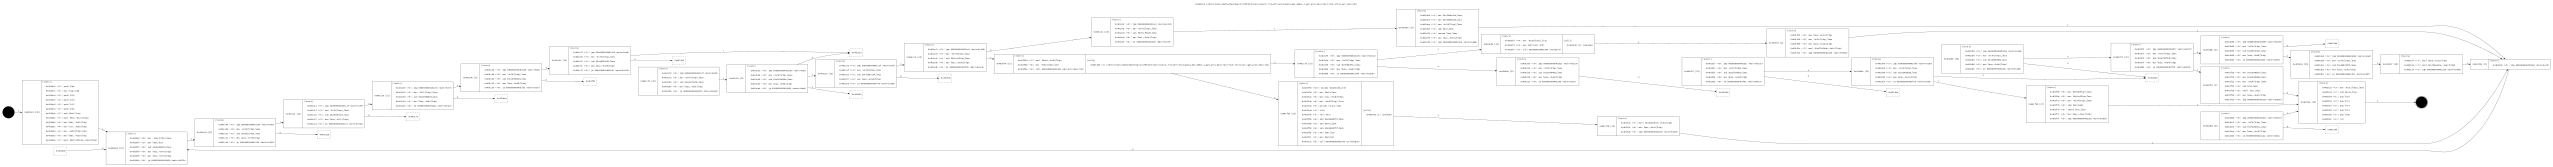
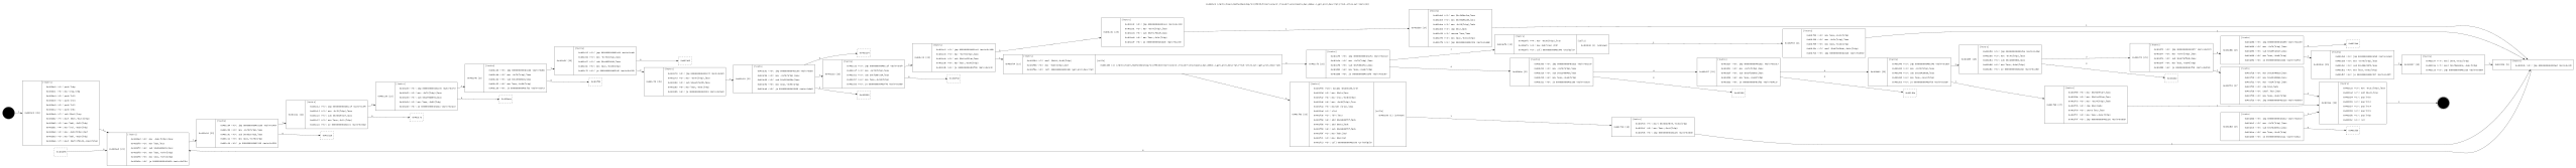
  digraph {
    fontname="Source Code Pro"
    label="0x401bc0 (/mnt/c/Users/mathe/Desktop/tcc/POCII/binaries/extr_linuxdriversatasata_dwc_460ex.c_get_prot_descript_Final-ollvm.out::main(0))"
    labelloc=t
    rankdir=LR
    node [fontname="Source Code Pro" shape=record]
    edge [fontname="Source Code Pro"]
    Entry [fillcolor=black height=0.3 shape=circle style=filled width=0.3]
    n2 [label="{\n     0x401bc0 [45]\l\n     | [instrs]\l\n     &nbsp;&nbsp;0x401bc0 \<+1\>: push %rbp\l\n     &nbsp;&nbsp;0x401bc1 \<+3\>: mov %rsp,%rbp\l\n     &nbsp;&nbsp;0x401bc4 \<+2\>: push %r15\l\n     &nbsp;&nbsp;0x401bc6 \<+2\>: push %r14\l\n     &nbsp;&nbsp;0x401bc8 \<+2\>: push %r12\l\n     &nbsp;&nbsp;0x401bca \<+1\>: push %rbx\l\n     &nbsp;&nbsp;0x401bcb \<+7\>: sub $0xc0,%rsp\l\n     &nbsp;&nbsp;0x401bd2 \<+7\>: movl $0x0,-0x2c(%rbp)\l\n     &nbsp;&nbsp;0x401bd9 \<+3\>: mov %edi,-0x30(%rbp)\l\n     &nbsp;&nbsp;0x401bdc \<+4\>: mov %rsi,-0x38(%rbp)\l\n     &nbsp;&nbsp;0x401be0 \<+3\>: mov -0x30(%rbp),%edi\l\n     &nbsp;&nbsp;0x401be3 \<+3\>: mov %edi,-0x28(%rbp)\l\n     &nbsp;&nbsp;0x401be6 \<+7\>: movl $0xfccf41d0,-0x6c(%rbp)\l\n  }"]
    n3 [label="{\n     0x401bed [23]\l\n     | [instrs]\l\n     &nbsp;&nbsp;0x401bed \<+3\>: mov -0x6c(%rbp),%eax\l\n     &nbsp;&nbsp;0x401bf0 \<+2\>: mov %eax,%ecx\l\n     &nbsp;&nbsp;0x401bf2 \<+6\>: sub $0x90e9ba55,%ecx\l\n     &nbsp;&nbsp;0x401bf8 \<+3\>: mov %eax,-0x70(%rbp)\l\n     &nbsp;&nbsp;0x401bfb \<+3\>: mov %ecx,-0x74(%rbp)\l\n     &nbsp;&nbsp;0x401bfe \<+6\>: je 0000000000401dfb \<main+0x23b\>\l\n  }"]
    n4 [label="{\n     0x401c04 [22]\l\n     | [instrs]\l\n     &nbsp;&nbsp;0x401c04 \<+5\>: jmp 0000000000401c09 \<main+0x49\>\l\n     &nbsp;&nbsp;0x401c09 \<+3\>: mov -0x70(%rbp),%eax\l\n     &nbsp;&nbsp;0x401c0c \<+5\>: sub $0x95ce7325,%eax\l\n     &nbsp;&nbsp;0x401c11 \<+3\>: mov %eax,-0x78(%rbp)\l\n     &nbsp;&nbsp;0x401c14 \<+6\>: je 0000000000402118 \<main+0x558\>\l\n  }"]
    n5 [label="{\n     0x401dfb\l\n  }" style=dashed]
    n6 [label="{\n     0x402118\l\n  }" style=dashed]
    n7 [label="{\n     0x401c1a [22]\l\n     | [instrs]\l\n     &nbsp;&nbsp;0x401c1a \<+5\>: jmp 0000000000401c1f \<main+0x5f\>\l\n     &nbsp;&nbsp;0x401c1f \<+3\>: mov -0x70(%rbp),%eax\l\n     &nbsp;&nbsp;0x401c22 \<+5\>: sub $0x9d297ae7,%eax\l\n     &nbsp;&nbsp;0x401c27 \<+3\>: mov %eax,-0x7c(%rbp)\l\n     &nbsp;&nbsp;0x401c2a \<+6\>: je 000000000040217a \<main+0x5ba\>\l\n  }"]
    n8 [label="{\n     0x40217a\l\n  }" style=dashed]
    n9 [label="{\n     0x401c30 [22]\l\n     | [instrs]\l\n     &nbsp;&nbsp;0x401c30 \<+5\>: jmp 0000000000401c35 \<main+0x75\>\l\n     &nbsp;&nbsp;0x401c35 \<+3\>: mov -0x70(%rbp),%eax\l\n     &nbsp;&nbsp;0x401c38 \<+5\>: sub $0xaf8bd894,%eax\l\n     &nbsp;&nbsp;0x401c3d \<+3\>: mov %eax,-0x80(%rbp)\l\n     &nbsp;&nbsp;0x401c40 \<+6\>: je 0000000000401eea \<main+0x32a\>\l\n  }"]
    Exit [fillcolor=black height=0.3 peripheries=2 shape=circle style=filled width=0.3]
    n11 [label="{\n     0x401eea\l\n  }" style=dashed]
    n12 [label="{\n     0x401c46 [25]\l\n     | [instrs]\l\n     &nbsp;&nbsp;0x401c46 \<+5\>: jmp 0000000000401c4b \<main+0x8b\>\l\n     &nbsp;&nbsp;0x401c4b \<+3\>: mov -0x70(%rbp),%eax\l\n     &nbsp;&nbsp;0x401c4e \<+5\>: sub $0xc0040b18,%eax\l\n     &nbsp;&nbsp;0x401c53 \<+6\>: mov %eax,-0x84(%rbp)\l\n     &nbsp;&nbsp;0x401c59 \<+6\>: je 0000000000401f33 \<main+0x373\>\l\n  }"]
    n13 [label="{\n     0x401dd6\l\n  }" style=dashed]
    n14 [label="{\n     0x401f33\l\n  }" style=dashed]
    n15 [label="{\n     0x401c5f [25]\l\n     | [instrs]\l\n     &nbsp;&nbsp;0x401c5f \<+5\>: jmp 0000000000401c64 \<main+0xa4\>\l\n     &nbsp;&nbsp;0x401c64 \<+3\>: mov -0x70(%rbp),%eax\l\n     &nbsp;&nbsp;0x401c67 \<+5\>: sub $0xd8520641,%eax\l\n     &nbsp;&nbsp;0x401c6c \<+6\>: mov %eax,-0x88(%rbp)\l\n     &nbsp;&nbsp;0x401c72 \<+6\>: je 00000000004021d5 \<main+0x615\>\l\n  }"]
    n16 [label="{\n     0x4021aa [19]\l\n     | [instrs]\l\n     &nbsp;&nbsp;0x4021aa \<+3\>: mov -0x2c(%rbp),%eax\l\n     &nbsp;&nbsp;0x4021ad \<+7\>: add $0xc0,%rsp\l\n     &nbsp;&nbsp;0x4021b4 \<+1\>: pop %rbx\l\n     &nbsp;&nbsp;0x4021b5 \<+2\>: pop %r12\l\n     &nbsp;&nbsp;0x4021b7 \<+2\>: pop %r14\l\n     &nbsp;&nbsp;0x4021b9 \<+2\>: pop %r15\l\n     &nbsp;&nbsp;0x4021bb \<+1\>: pop %rbp\l\n     &nbsp;&nbsp;0x4021bc \<+1\>: ret\l\n  }"]
    n17 [label="{\n     0x4021d5\l\n  }" style=dashed]
    n18 [label="{\n     0x401c78 [25]\l\n     | [instrs]\l\n     &nbsp;&nbsp;0x401c78 \<+5\>: jmp 0000000000401c7d \<main+0xbd\>\l\n     &nbsp;&nbsp;0x401c7d \<+3\>: mov -0x70(%rbp),%eax\l\n     &nbsp;&nbsp;0x401c80 \<+5\>: sub $0xecb7a23b,%eax\l\n     &nbsp;&nbsp;0x401c85 \<+6\>: mov %eax,-0x8c(%rbp)\l\n     &nbsp;&nbsp;0x401c8b \<+6\>: je 0000000000402124 \<main+0x564\>\l\n  }"]
    n19 [label="{\n     0x401dbd [25]\l\n     | [instrs]\l\n     &nbsp;&nbsp;0x401dbd \<+5\>: jmp 0000000000401dc2 \<main+0x202\>\l\n     &nbsp;&nbsp;0x401dc2 \<+3\>: mov -0x70(%rbp),%eax\l\n     &nbsp;&nbsp;0x401dc5 \<+5\>: sub $0x7ba600ca,%eax\l\n     &nbsp;&nbsp;0x401dca \<+6\>: mov %eax,-0xc0(%rbp)\l\n     &nbsp;&nbsp;0x401dd0 \<+6\>: je 00000000004021aa \<main+0x5ea\>\l\n  }"]
    n20 [label="{\n     0x401c91 [25]\l\n     | [instrs]\l\n     &nbsp;&nbsp;0x401c91 \<+5\>: jmp 0000000000401c96 \<main+0xd6\>\l\n     &nbsp;&nbsp;0x401c96 \<+3\>: mov -0x70(%rbp),%eax\l\n     &nbsp;&nbsp;0x401c99 \<+5\>: sub $0xf1994f8e,%eax\l\n     &nbsp;&nbsp;0x401c9e \<+6\>: mov %eax,-0x90(%rbp)\l\n     &nbsp;&nbsp;0x401ca4 \<+6\>: je 0000000000402060 \<main+0x4a0\>\l\n  }"]
    n21 [label="{\n     0x402197 [19]\l\n     | [instrs]\l\n     &nbsp;&nbsp;0x402197 \<+7\>: movl $0x0,-0x2c(%rbp)\l\n     &nbsp;&nbsp;0x40219e \<+7\>: movl $0x7ba600ca,-0x6c(%rbp)\l\n     &nbsp;&nbsp;0x4021a5 \<+5\>: jmp 0000000000402226 \<main+0x666\>\l\n  }"]
    n22 [label="{\n     0x402226 [5]\l\n     | [instrs]\l\n     &nbsp;&nbsp;0x402226 \<+5\>: jmp 0000000000401bed \<main+0x2d\>\l\n  }"]
    n23 [label="{\n     0x402124\l\n  }" style=dashed]
    n24 [label="{\n     0x402060\l\n  }" style=dashed]
    n25 [label="{\n     0x401caa [25]\l\n     | [instrs]\l\n     &nbsp;&nbsp;0x401caa \<+5\>: jmp 0000000000401caf \<main+0xef\>\l\n     &nbsp;&nbsp;0x401caf \<+3\>: mov -0x70(%rbp),%eax\l\n     &nbsp;&nbsp;0x401cb2 \<+5\>: sub $0xf2087234,%eax\l\n     &nbsp;&nbsp;0x401cb7 \<+6\>: mov %eax,-0x94(%rbp)\l\n     &nbsp;&nbsp;0x401cbd \<+6\>: je 0000000000401f4e \<main+0x38e\>\l\n  }"]
    n26 [label="{\n     0x401da4 [25]\l\n     | [instrs]\l\n     &nbsp;&nbsp;0x401da4 \<+5\>: jmp 0000000000401da9 \<main+0x1e9\>\l\n     &nbsp;&nbsp;0x401da9 \<+3\>: mov -0x70(%rbp),%eax\l\n     &nbsp;&nbsp;0x401dac \<+5\>: sub $0x584c9b75,%eax\l\n     &nbsp;&nbsp;0x401db1 \<+6\>: mov %eax,-0xbc(%rbp)\l\n     &nbsp;&nbsp;0x401db7 \<+6\>: je 0000000000402197 \<main+0x5d7\>\l\n  }"]
    n27 [label="{\n     0x401f4e\l\n  }" style=dashed]
    n28 [label="{\n     0x401cc3 [25]\l\n     | [instrs]\l\n     &nbsp;&nbsp;0x401cc3 \<+5\>: jmp 0000000000401cc8 \<main+0x108\>\l\n     &nbsp;&nbsp;0x401cc8 \<+3\>: mov -0x70(%rbp),%eax\l\n     &nbsp;&nbsp;0x401ccb \<+5\>: sub $0xfca231ae,%eax\l\n     &nbsp;&nbsp;0x401cd0 \<+6\>: mov %eax,-0x98(%rbp)\l\n     &nbsp;&nbsp;0x401cd6 \<+6\>: je 0000000000401f84 \<main+0x3c4\>\l\n  }"]
    n29 [label="{\n     0x4021bd\l\n  }" style=dashed]
    n30 [label="{\n     0x401f84 [15]\l\n     | [instrs]\l\n     &nbsp;&nbsp;0x401f84 \<+7\>: movl $0x64,-0x40(%rbp)\l\n     &nbsp;&nbsp;0x401f8b \<+3\>: mov -0x40(%rbp),%edi\l\n     &nbsp;&nbsp;0x401f8e \<+5\>: call 0000000000401400 \<get_prot_descript\>\l\n     | [calls]\l\n     &nbsp;&nbsp;0x401400 \{1\} (/mnt/c/Users/mathe/Desktop/tcc/POCII/binaries/extr_linuxdriversatasata_dwc_460ex.c_get_prot_descript_Final-ollvm.out::get_prot_descript)\l\n  }"]
    n31 [label="{\n     0x401cdc [25]\l\n     | [instrs]\l\n     &nbsp;&nbsp;0x401cdc \<+5\>: jmp 0000000000401ce1 \<main+0x121\>\l\n     &nbsp;&nbsp;0x401ce1 \<+3\>: mov -0x70(%rbp),%eax\l\n     &nbsp;&nbsp;0x401ce4 \<+5\>: sub $0xfccf41d0,%eax\l\n     &nbsp;&nbsp;0x401ce9 \<+6\>: mov %eax,-0x9c(%rbp)\l\n     &nbsp;&nbsp;0x401cef \<+6\>: je 0000000000401de0 \<main+0x220\>\l\n  }"]
    n32 [label="{\n     0x401fc8 [18]\l\n     | [instrs]\l\n     &nbsp;&nbsp;0x401fc8 \<+7\>: movl $0x584c9b75,-0x6c(%rbp)\l\n     &nbsp;&nbsp;0x401fcf \<+6\>: mov %eax,-0xc4(%rbp)\l\n     &nbsp;&nbsp;0x401fd5 \<+5\>: jmp 0000000000402226 \<main+0x666\>\l\n  }"]
    n33 [label="{\n     0x401f93 [53]\l\n     | [instrs]\l\n     &nbsp;&nbsp;0x401f93 \<+10\>: movabs $0x403150,%rdi\l\n     &nbsp;&nbsp;0x401f9d \<+5\>: mov $0x1a,%ecx\l\n     &nbsp;&nbsp;0x401fa2 \<+4\>: mov %rax,-0x48(%rbp)\l\n     &nbsp;&nbsp;0x401fa6 \<+4\>: mov -0x48(%rbp),%rax\l\n     &nbsp;&nbsp;0x401faa \<+3\>: movsbl (%rax),%eax\l\n     &nbsp;&nbsp;0x401fad \<+1\>: cltd\l\n     &nbsp;&nbsp;0x401fae \<+2\>: idiv %ecx\l\n     &nbsp;&nbsp;0x401fb0 \<+6\>: add $0x8de90f9f,%edx\l\n     &nbsp;&nbsp;0x401fb6 \<+3\>: add $0x61,%edx\l\n     &nbsp;&nbsp;0x401fb9 \<+6\>: sub $0x8de90f9f,%edx\l\n     &nbsp;&nbsp;0x401fbf \<+2\>: mov %edx,%esi\l\n     &nbsp;&nbsp;0x401fc1 \<+2\>: mov $0x0,%al\l\n     &nbsp;&nbsp;0x401fc3 \<+5\>: call 0000000000401030 \<printf@plt\>\l\n     | [calls]\l\n     &nbsp;&nbsp;0x401030 \{1\} (unknown)\l\n  }"]
    n34 [label="{\n     0x401cf5 [25]\l\n     | [instrs]\l\n     &nbsp;&nbsp;0x401cf5 \<+5\>: jmp 0000000000401cfa \<main+0x13a\>\l\n     &nbsp;&nbsp;0x401cfa \<+3\>: mov -0x70(%rbp),%eax\l\n     &nbsp;&nbsp;0x401cfd \<+5\>: sub $0xfd3befca,%eax\l\n     &nbsp;&nbsp;0x401d02 \<+6\>: mov %eax,-0xa0(%rbp)\l\n     &nbsp;&nbsp;0x401d08 \<+6\>: je 0000000000401ef6 \<main+0x336\>\l\n  }"]
    n35 [label="{\n     0x401de0 [27]\l\n     | [instrs]\l\n     &nbsp;&nbsp;0x401de0 \<+5\>: mov $0xfd3befca,%eax\l\n     &nbsp;&nbsp;0x401de5 \<+5\>: mov $0x90e9ba55,%ecx\l\n     &nbsp;&nbsp;0x401dea \<+3\>: mov -0x28(%rbp),%edx\l\n     &nbsp;&nbsp;0x401ded \<+3\>: cmp $0x2,%edx\l\n     &nbsp;&nbsp;0x401df0 \<+3\>: cmovne %ecx,%eax\l\n     &nbsp;&nbsp;0x401df3 \<+3\>: mov %eax,-0x6c(%rbp)\l\n     &nbsp;&nbsp;0x401df6 \<+5\>: jmp 0000000000402226 \<main+0x666\>\l\n  }"]
    n36 [label="{\n     0x401ef6 [13]\l\n     | [instrs]\l\n     &nbsp;&nbsp;0x401ef6 \<+4\>: mov -0x38(%rbp),%rax\l\n     &nbsp;&nbsp;0x401efa \<+4\>: mov 0x8(%rax),%rdi\l\n     &nbsp;&nbsp;0x401efe \<+5\>: call 0000000000401040 \<atoi@plt\>\l\n     | [calls]\l\n     &nbsp;&nbsp;0x401040 \{1\} (unknown)\l\n  }"]
    n37 [label="{\n     0x401d0e [25]\l\n     | [instrs]\l\n     &nbsp;&nbsp;0x401d0e \<+5\>: jmp 0000000000401d13 \<main+0x153\>\l\n     &nbsp;&nbsp;0x401d13 \<+3\>: mov -0x70(%rbp),%eax\l\n     &nbsp;&nbsp;0x401d16 \<+5\>: sub $0x1a4994ee,%eax\l\n     &nbsp;&nbsp;0x401d1b \<+6\>: mov %eax,-0xa4(%rbp)\l\n     &nbsp;&nbsp;0x401d21 \<+6\>: je 0000000000402186 \<main+0x5c6\>\l\n  }"]
    n38 [label="{\n     0x401d8b [25]\l\n     | [instrs]\l\n     &nbsp;&nbsp;0x401d8b \<+5\>: jmp 0000000000401d90 \<main+0x1d0\>\l\n     &nbsp;&nbsp;0x401d90 \<+3\>: mov -0x70(%rbp),%eax\l\n     &nbsp;&nbsp;0x401d93 \<+5\>: sub $0x4951d125,%eax\l\n     &nbsp;&nbsp;0x401d98 \<+6\>: mov %eax,-0xb8(%rbp)\l\n     &nbsp;&nbsp;0x401d9e \<+6\>: je 00000000004021bd \<main+0x5fd\>\l\n  }"]
    n39 [label="{\n     0x401f03 [21]\l\n     | [instrs]\l\n     &nbsp;&nbsp;0x401f03 \<+3\>: mov %eax,-0x3c(%rbp)\l\n     &nbsp;&nbsp;0x401f06 \<+3\>: mov -0x3c(%rbp),%eax\l\n     &nbsp;&nbsp;0x401f09 \<+3\>: mov %eax,-0x24(%rbp)\l\n     &nbsp;&nbsp;0x401f0c \<+7\>: movl $0x475df4ab,-0x6c(%rbp)\l\n     &nbsp;&nbsp;0x401f13 \<+5\>: jmp 0000000000402226 \<main+0x666\>\l\n  }"]
    n40 [label="{\n     0x402186\l\n  }" style=dashed]
    n41 [label="{\n     0x401d27 [25]\l\n     | [instrs]\l\n     &nbsp;&nbsp;0x401d27 \<+5\>: jmp 0000000000401d2c \<main+0x16c\>\l\n     &nbsp;&nbsp;0x401d2c \<+3\>: mov -0x70(%rbp),%eax\l\n     &nbsp;&nbsp;0x401d2f \<+5\>: sub $0x2fb3d603,%eax\l\n     &nbsp;&nbsp;0x401d34 \<+6\>: mov %eax,-0xa8(%rbp)\l\n     &nbsp;&nbsp;0x401d3a \<+6\>: je 0000000000401fda \<main+0x41a\>\l\n  }"]
    n42 [label="{\n     0x401f18 [27]\l\n     | [instrs]\l\n     &nbsp;&nbsp;0x401f18 \<+5\>: mov $0xc0040b18,%eax\l\n     &nbsp;&nbsp;0x401f1d \<+5\>: mov $0x35428b66,%ecx\l\n     &nbsp;&nbsp;0x401f22 \<+3\>: mov -0x24(%rbp),%edx\l\n     &nbsp;&nbsp;0x401f25 \<+3\>: cmp $0x1,%edx\l\n     &nbsp;&nbsp;0x401f28 \<+3\>: cmovl %ecx,%eax\l\n     &nbsp;&nbsp;0x401f2b \<+3\>: mov %eax,-0x6c(%rbp)\l\n     &nbsp;&nbsp;0x401f2e \<+5\>: jmp 0000000000402226 \<main+0x666\>\l\n  }"]
    n43 [label="{\n     0x401fda\l\n  }" style=dashed]
    n44 [label="{\n     0x401d40 [25]\l\n     | [instrs]\l\n     &nbsp;&nbsp;0x401d40 \<+5\>: jmp 0000000000401d45 \<main+0x185\>\l\n     &nbsp;&nbsp;0x401d45 \<+3\>: mov -0x70(%rbp),%eax\l\n     &nbsp;&nbsp;0x401d48 \<+5\>: sub $0x35428b66,%eax\l\n     &nbsp;&nbsp;0x401d4d \<+6\>: mov %eax,-0xac(%rbp)\l\n     &nbsp;&nbsp;0x401d53 \<+6\>: je 0000000000401f69 \<main+0x3a9\>\l\n  }"]
    n45 [label="{\n     0x401d72 [25]\l\n     | [instrs]\l\n     &nbsp;&nbsp;0x401d72 \<+5\>: jmp 0000000000401d77 \<main+0x1b7\>\l\n     &nbsp;&nbsp;0x401d77 \<+3\>: mov -0x70(%rbp),%eax\l\n     &nbsp;&nbsp;0x401d7a \<+5\>: sub $0x475df4ab,%eax\l\n     &nbsp;&nbsp;0x401d7f \<+6\>: mov %eax,-0xb4(%rbp)\l\n     &nbsp;&nbsp;0x401d85 \<+6\>: je 0000000000401f18 \<main+0x358\>\l\n  }"]
    n46 [label="{\n     0x401d59 [25]\l\n     | [instrs]\l\n     &nbsp;&nbsp;0x401d59 \<+5\>: jmp 0000000000401d5e \<main+0x19e\>\l\n     &nbsp;&nbsp;0x401d5e \<+3\>: mov -0x70(%rbp),%eax\l\n     &nbsp;&nbsp;0x401d61 \<+5\>: sub $0x43d0088e,%eax\l\n     &nbsp;&nbsp;0x401d66 \<+6\>: mov %eax,-0xb0(%rbp)\l\n     &nbsp;&nbsp;0x401d6c \<+6\>: je 0000000000401e4e \<main+0x28e\>\l\n  }"]
    n47 [label="{\n     0x401f69 [27]\l\n     | [instrs]\l\n     &nbsp;&nbsp;0x401f69 \<+5\>: mov $0x9d297ae7,%eax\l\n     &nbsp;&nbsp;0x401f6e \<+5\>: mov $0xfca231ae,%ecx\l\n     &nbsp;&nbsp;0x401f73 \<+3\>: mov -0x24(%rbp),%edx\l\n     &nbsp;&nbsp;0x401f76 \<+3\>: cmp $0x0,%edx\l\n     &nbsp;&nbsp;0x401f79 \<+3\>: cmove %ecx,%eax\l\n     &nbsp;&nbsp;0x401f7c \<+3\>: mov %eax,-0x6c(%rbp)\l\n     &nbsp;&nbsp;0x401f7f \<+5\>: jmp 0000000000402226 \<main+0x666\>\l\n  }"]
    n48 [label="{\n     0x401e4e\l\n  }" style=dashed]
    Entry -> n2 [label=" 1"]
    n2 -> n3 [label=" 1"]
    n3 -> n4 [label=" 7"]
    n4 -> n6 [label=" 0"]
    n4 -> n7 [label=" 7"]
    n5 -> n3 [label=" 0"]
    n7 -> n8 [label=" 0"]
    n7 -> n9 [label=" 7"]
    n9 -> n11 [label=" 0"]
    n9 -> n12 [label=" 7"]
    n12 -> n14 [label=" 0"]
    n12 -> n15 [label=" 7"]
    n15 -> n17 [label=" 0"]
-   n15 -> n23 [label=" 7"]
+   n15 -> n18 [label=" 7"]
    n16 -> Exit [label=" 1"]
    n18 -> n20 [label=" 7"]
    n19 -> n13 [label=" 0"]
    n19 -> n16 [label=" 1"]
    n20 -> n23 [label=" 0"]
    n20 -> n24 [label=" 0"]
    n20 -> n25 [label=" 7"]
    n21 -> n22 [label=" 1"]
    n22 -> n3 [label=" 6"]
    n25 -> n27 [label=" 0"]
    n25 -> n28 [label=" 2"]
    n26 -> n21 [label=" 1"]
    n28 -> n30 [label=" 1"]
    n28 -> n31 [label=" 6"]
    n30 -> n33 [label=" 1"]
    n30 -> n34 [label=" 5"]
    n31 -> n35 [label=" 1"]
    n32 -> n22 [label=" 1"]
    n33 -> n32 [label=" 1"]
    n34 -> n36 [label=" 1"]
    n34 -> n37 [label=" 4"]
    n35 -> n22 [label=" 1"]
    n36 -> n39 [label=" 1"]
    n37 -> n40 [label=" 0"]
+   n37 -> n41 [label=" 4"]
    n38 -> n26 [label=" 2"]
    n38 -> n29 [label=" 0"]
    n39 -> n22 [label=" 1"]
    n41 -> n43 [label=" 0"]
    n41 -> n44 [label=" 4"]
    n42 -> n16 [label=" 1"]
-   n44 -> n48 [label=" 3"]
+   n44 -> n46 [label=" 3"]
    n44 -> n47 [label=" 1"]
    n45 -> n38 [label=" 4"]
    n45 -> n42 [label=" 1"]
    n46 -> n45 [label=" 3"]
    n46 -> n48 [label=" 0"]
    n47 -> n16 [label=" 1"]
  }
